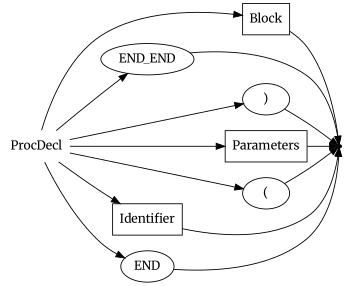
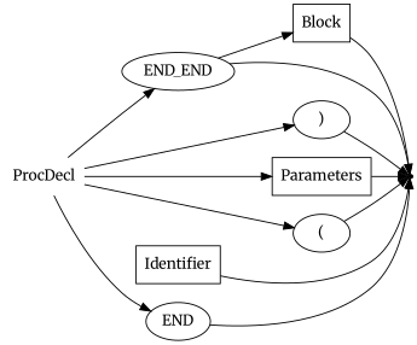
  digraph {
    fontname=Merriweather
    rankdir=LR
    node [fontname=Merriweather shape=oval]
    edge [fontname=Merriweather]
    n1 [label=ProcDecl shape=plaintext]
    n2 [label=END_END]
    n3 [label=Block shape=box]
    n4 [label=")"]
    n5 [label=Parameters shape=box]
    n6 [label="("]
    n7 [label=Identifier shape=box]
    n8 [label=END]
    end [shape=point]
    n1 -> n2
-   n1 -> n3
+   n2 -> n3
    n1 -> n4
    n1 -> n5
    n1 -> n6
-   n1 -> n7
    n1 -> n8
    n2 -> end
    n3 -> end
    n4 -> end
    n5 -> end
    n6 -> end
    n7 -> end
    n8 -> end
  }
